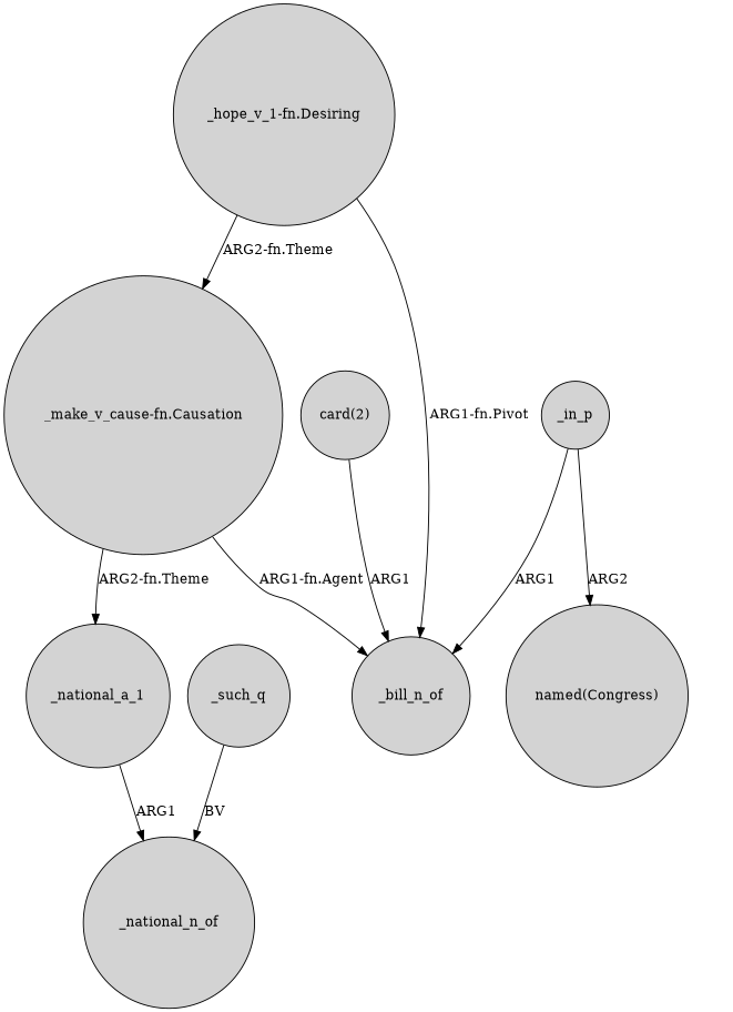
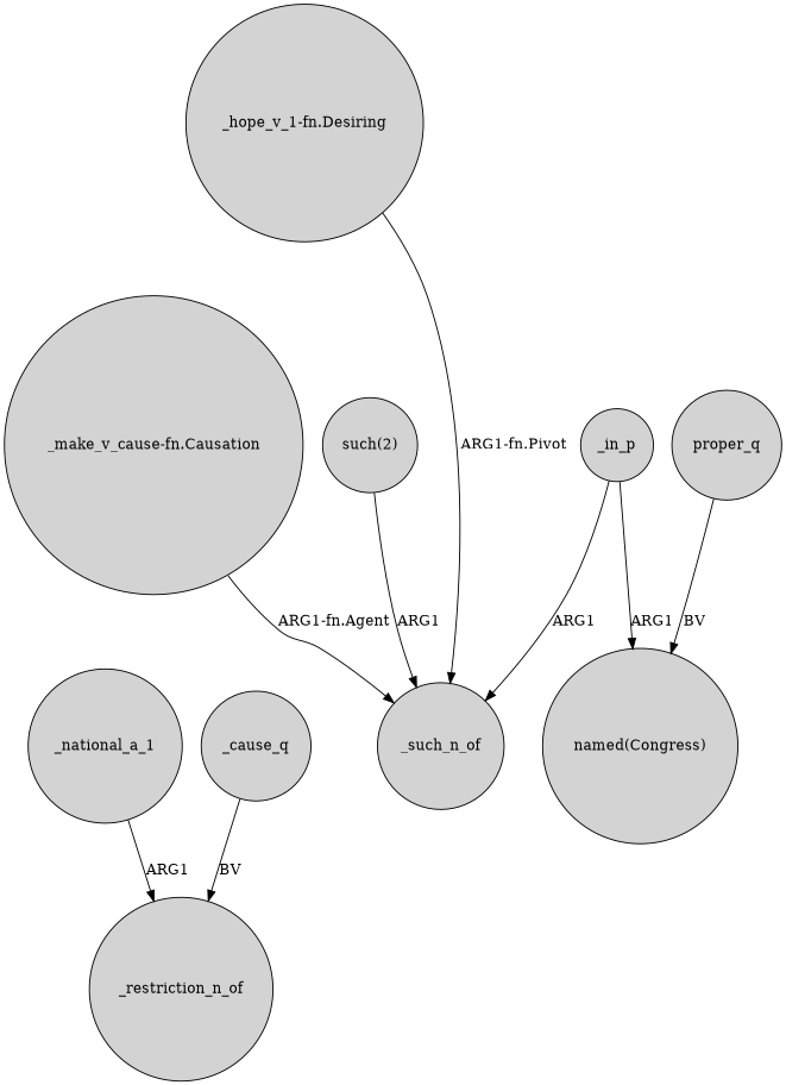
  digraph {
    node [shape=circle style=filled]
    _national_a_1
-   _restriction_n_of [label=_national_n_of]
-   "card(2)"
-   _bill_n_of
+   _restriction_n_of
+   "card(2)" [label="such(2)"]
+   _bill_n_of [label=_such_n_of]
    "_hope_v_1-fn.Desiring"
    "_make_v_cause-fn.Causation"
-   _such_q
+   _such_q [label=_cause_q]
    _in_p
    "named(Congress)"
+   proper_q
    _national_a_1 -> _restriction_n_of [label=ARG1]
    "card(2)" -> _bill_n_of [label=ARG1]
    "_hope_v_1-fn.Desiring" -> _bill_n_of [label="ARG1-fn.Pivot"]
-   "_hope_v_1-fn.Desiring" -> "_make_v_cause-fn.Causation" [label="ARG2-fn.Theme"]
-   "_make_v_cause-fn.Causation" -> _national_a_1 [label="ARG2-fn.Theme"]
    "_make_v_cause-fn.Causation" -> _bill_n_of [label="ARG1-fn.Agent"]
    _such_q -> _restriction_n_of [label=BV]
    _in_p -> _bill_n_of [label=ARG1]
-   _in_p -> "named(Congress)" [label=ARG2]
+   _in_p -> "named(Congress)" [label=ARG1]
+   proper_q -> "named(Congress)" [label=BV]
  }
